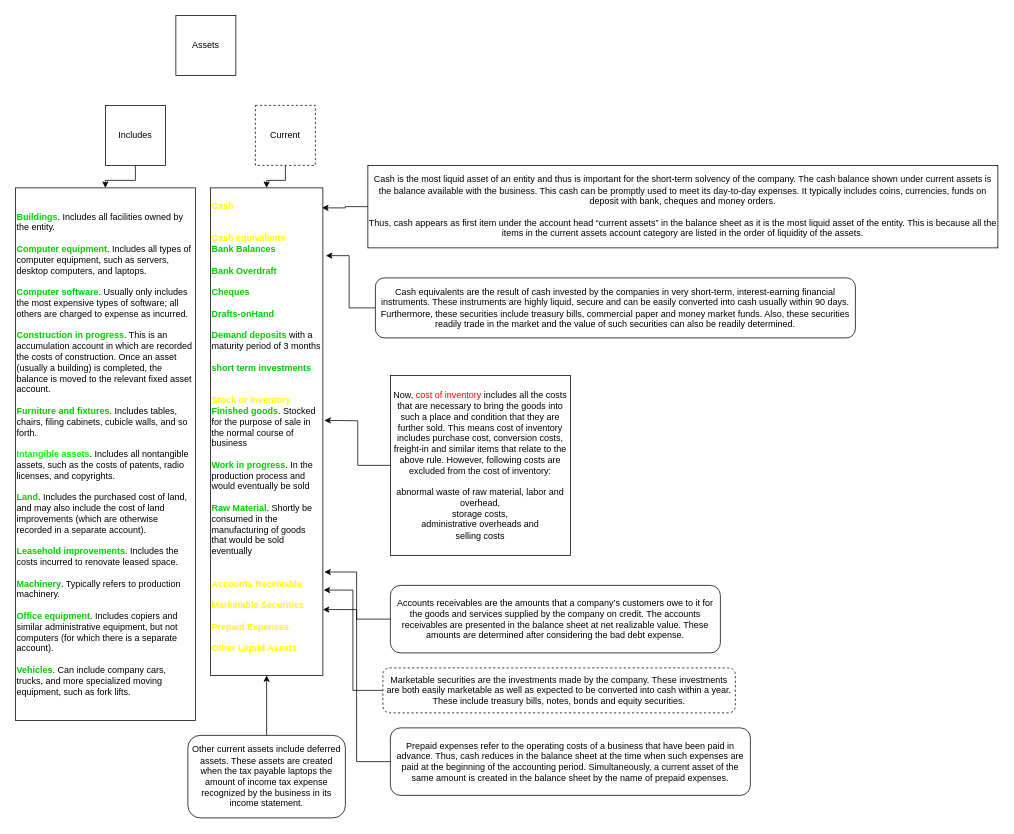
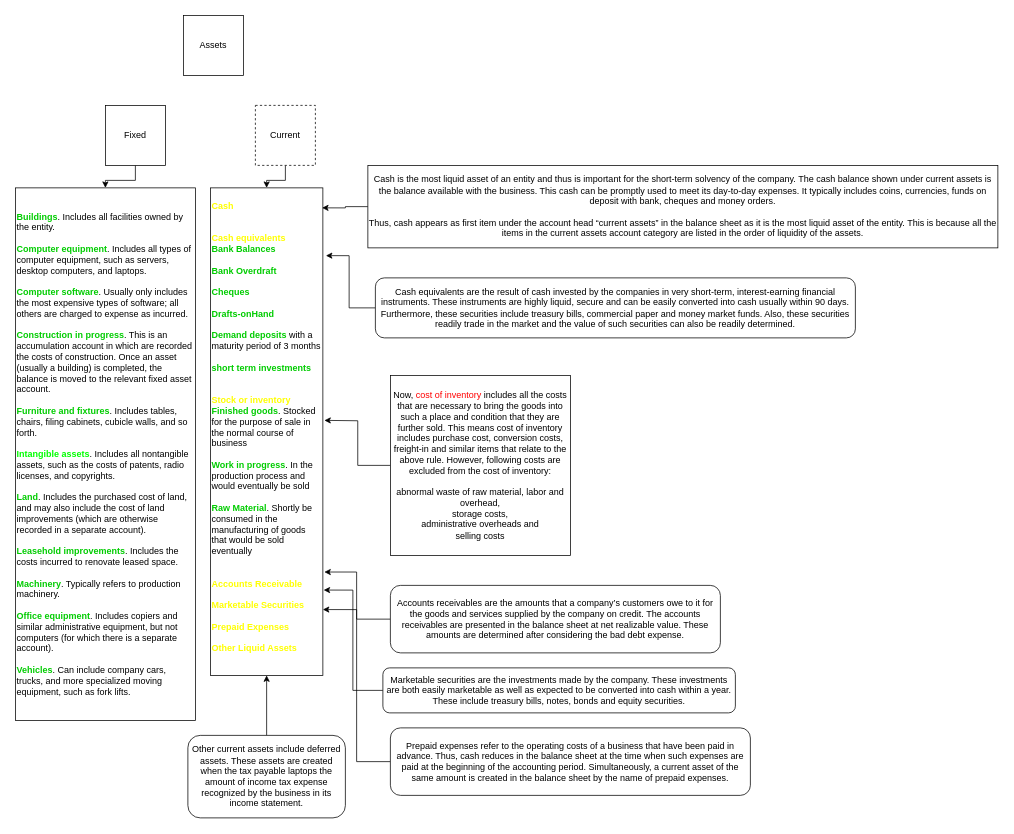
  <mxCell id="0" />
  <mxCell id="1" parent="0" />
- <mxCell id="2" value="Assets" style="whiteSpace=wrap;html=1;aspect=fixed;" parent="1" vertex="1"><mxGeometry x="234" y="20" width="80" height="80" as="geometry" /></mxCell>
+ <mxCell id="2" value="Assets" style="whiteSpace=wrap;html=1;aspect=fixed;" parent="1" vertex="1"><mxGeometry x="244" y="20" width="80" height="80" as="geometry" /></mxCell>
  <mxCell id="3" style="edgeStyle=orthogonalEdgeStyle;rounded=0;orthogonalLoop=1;jettySize=auto;html=1;" parent="1" source="4" target="7" edge="1"><mxGeometry relative="1" as="geometry" /></mxCell>
- <mxCell id="4" value="Includes" style="whiteSpace=wrap;html=1;aspect=fixed;" parent="1" vertex="1"><mxGeometry x="140" y="140" width="80" height="80" as="geometry" /></mxCell>
+ <mxCell id="4" value="Fixed" style="whiteSpace=wrap;html=1;aspect=fixed;" parent="1" vertex="1"><mxGeometry x="140" y="140" width="80" height="80" as="geometry" /></mxCell>
  <mxCell id="5" style="edgeStyle=orthogonalEdgeStyle;rounded=0;orthogonalLoop=1;jettySize=auto;html=1;entryX=0.5;entryY=0;entryDx=0;entryDy=0;" parent="1" source="6" target="8" edge="1"><mxGeometry relative="1" as="geometry" /></mxCell>
  <mxCell id="6" value="Current" style="whiteSpace=wrap;html=1;aspect=fixed;dashed=1;" parent="1" vertex="1"><mxGeometry x="340" y="140" width="80" height="80" as="geometry" /></mxCell>
  <mxCell id="7" value="&lt;div&gt;&lt;div&gt;&lt;b&gt;&lt;font color=&quot;#00cc00&quot;&gt;Buildings&lt;/font&gt;&lt;/b&gt;. Includes all facilities owned by the entity.&lt;/div&gt;&lt;div&gt;&lt;br&gt;&lt;/div&gt;&lt;div&gt;&lt;b&gt;&lt;font color=&quot;#00cc00&quot;&gt;Computer equipment&lt;/font&gt;&lt;/b&gt;. Includes all types of computer equipment, such as servers, desktop computers, and laptops.&lt;/div&gt;&lt;div&gt;&lt;br&gt;&lt;/div&gt;&lt;div&gt;&lt;font color=&quot;#00cc00&quot;&gt;&lt;b&gt;Computer software&lt;/b&gt;&lt;/font&gt;. Usually only includes the most expensive types of software; all others are charged to expense as incurred.&lt;/div&gt;&lt;div&gt;&lt;br&gt;&lt;/div&gt;&lt;div&gt;&lt;b&gt;&lt;font color=&quot;#00cc00&quot;&gt;Construction in progress&lt;/font&gt;&lt;/b&gt;. This is an accumulation account in which are recorded the costs of construction. Once an asset (usually a building) is completed, the balance is moved to the relevant fixed asset account.&lt;/div&gt;&lt;div&gt;&lt;br&gt;&lt;/div&gt;&lt;div&gt;&lt;b&gt;&lt;font color=&quot;#00cc00&quot;&gt;Furniture and fixtures&lt;/font&gt;&lt;/b&gt;. Includes tables, chairs, filing cabinets, cubicle walls, and so forth.&lt;/div&gt;&lt;div&gt;&lt;br&gt;&lt;/div&gt;&lt;div&gt;&lt;b&gt;&lt;font color=&quot;#00ff00&quot;&gt;Intangible assets&lt;/font&gt;&lt;/b&gt;. Includes all nontangible assets, such as the costs of patents, radio licenses, and copyrights.&lt;/div&gt;&lt;div&gt;&lt;br&gt;&lt;/div&gt;&lt;div&gt;&lt;b&gt;&lt;font color=&quot;#00cc00&quot;&gt;Land&lt;/font&gt;&lt;/b&gt;. Includes the purchased cost of land, and may also include the cost of land improvements (which are otherwise recorded in a separate account).&lt;/div&gt;&lt;div&gt;&lt;br&gt;&lt;/div&gt;&lt;div&gt;&lt;font color=&quot;#00cc00&quot;&gt;&lt;b&gt;Leasehold improvements&lt;/b&gt;&lt;/font&gt;. Includes the costs incurred to renovate leased space.&lt;/div&gt;&lt;div&gt;&lt;br&gt;&lt;/div&gt;&lt;div&gt;&lt;font color=&quot;#00cc00&quot;&gt;&lt;b&gt;Machinery&lt;/b&gt;&lt;/font&gt;. Typically refers to production machinery.&lt;/div&gt;&lt;div&gt;&lt;br&gt;&lt;/div&gt;&lt;div&gt;&lt;b&gt;&lt;font color=&quot;#00cc00&quot;&gt;Office equipment&lt;/font&gt;&lt;/b&gt;. Includes copiers and similar administrative equipment, but not computers (for which there is a separate account).&lt;/div&gt;&lt;div&gt;&lt;br&gt;&lt;/div&gt;&lt;div&gt;&lt;b&gt;&lt;font color=&quot;#00cc00&quot;&gt;Vehicles&lt;/font&gt;&lt;/b&gt;. Can include company cars, trucks, and more specialized moving equipment, such as fork lifts.&lt;/div&gt;&lt;/div&gt;" style="rounded=0;whiteSpace=wrap;html=1;align=left;" parent="1" vertex="1"><mxGeometry x="20" y="250" width="240" height="710" as="geometry" /></mxCell>
  <mxCell id="8" value="&lt;font color=&quot;#ffff00&quot;&gt;&lt;b&gt;Cash&lt;br&gt;&lt;br&gt;&lt;br&gt;Cash equivalents&lt;/b&gt;&lt;/font&gt;&lt;br&gt;&lt;font color=&quot;#00cc00&quot;&gt;&lt;b&gt;Bank Balances&lt;br&gt;&lt;br&gt;Bank Overdraft&lt;br&gt;&lt;br&gt;Cheques&lt;br&gt;&lt;br&gt;Drafts-onHand&lt;br&gt;&lt;br&gt;Demand deposits&lt;/b&gt;&lt;/font&gt; with a&amp;nbsp; &lt;br&gt;maturity period of 3 months&lt;br&gt;&lt;br&gt;&lt;b&gt;&lt;font color=&quot;#00cc00&quot;&gt;short term investments&lt;/font&gt;&lt;/b&gt;&lt;br&gt;&lt;br&gt;&lt;br&gt;&lt;font color=&quot;#ffff00&quot;&gt;&lt;b&gt;Stock or inventory&lt;/b&gt;&lt;/font&gt;&lt;br&gt;&lt;b&gt;&lt;font color=&quot;#00cc00&quot;&gt;Finished goods&lt;/font&gt;&lt;/b&gt;.&amp;nbsp;Stocked for the purpose of sale in the normal course of business&lt;br&gt;&lt;br&gt;&lt;b&gt;&lt;font color=&quot;#00cc00&quot;&gt;Work in progress&lt;/font&gt;&lt;/b&gt;.&amp;nbsp;In the production process and would eventually be sold&lt;br&gt;&lt;br&gt;&lt;font color=&quot;#00cc00&quot;&gt;&lt;b&gt;Raw Material&lt;/b&gt;&lt;/font&gt;.&amp;nbsp;Shortly be consumed in the manufacturing of goods that would be sold eventually&lt;br&gt;&lt;br&gt;&lt;br&gt;&lt;font color=&quot;#ffff00&quot;&gt;&lt;b&gt;Accounts Receivable&lt;br&gt;&lt;br&gt;Marketable Securities&lt;br&gt;&lt;br&gt;Prepaid Expenses&lt;br&gt;&lt;br&gt;Other Liquid Assets&lt;/b&gt;&lt;/font&gt;&lt;br&gt;&lt;ul&gt;&lt;/ul&gt;" style="rounded=0;whiteSpace=wrap;html=1;align=left;" parent="1" vertex="1"><mxGeometry x="280" y="250" width="150" height="650" as="geometry" /></mxCell>
  <mxCell id="9" style="edgeStyle=orthogonalEdgeStyle;rounded=0;orthogonalLoop=1;jettySize=auto;html=1;" parent="1" source="10" edge="1"><mxGeometry relative="1" as="geometry"><mxPoint x="432" y="560" as="targetPoint" /></mxGeometry></mxCell>
  <mxCell id="10" value="&lt;div&gt;Now, &lt;font color=&quot;#ff0000&quot;&gt;cost of inventory&lt;/font&gt; includes all the costs that are necessary to bring the goods into such a place and condition that they are further sold. This means cost of inventory includes purchase cost, conversion costs, freight-in and similar items that relate to the above rule. However, following costs are excluded from the cost of inventory:&lt;/div&gt;&lt;div&gt;&lt;br&gt;&lt;/div&gt;&lt;div&gt;abnormal waste of raw material, labor and overhead,&lt;/div&gt;&lt;div&gt;storage costs,&lt;/div&gt;&lt;div&gt;administrative overheads and&lt;/div&gt;&lt;div&gt;selling costs&lt;/div&gt;" style="whiteSpace=wrap;html=1;aspect=fixed;" parent="1" vertex="1"><mxGeometry x="520" y="500" width="240" height="240" as="geometry" /></mxCell>
  <mxCell id="11" style="edgeStyle=orthogonalEdgeStyle;rounded=0;orthogonalLoop=1;jettySize=auto;html=1;entryX=0.993;entryY=0.041;entryDx=0;entryDy=0;entryPerimeter=0;" parent="1" source="12" target="8" edge="1"><mxGeometry relative="1" as="geometry" /></mxCell>
  <mxCell id="12" value="&lt;div&gt;Cash is the most liquid asset of an entity and thus is important for the short-term solvency of the company. The cash balance shown under current assets is the balance available with the business. This cash can be promptly used to meet its day-to-day expenses. It typically includes coins, currencies, funds on deposit with bank, cheques and money orders.&lt;/div&gt;&lt;div&gt;&lt;br&gt;&lt;/div&gt;&lt;div&gt;Thus, cash appears as first item under the account head “current assets” in the balance sheet as it is the most liquid asset of the entity. This is because all the items in the current assets account category are listed in the order of liquidity of the assets.&lt;/div&gt;" style="rounded=0;whiteSpace=wrap;html=1;" parent="1" vertex="1"><mxGeometry x="490" y="220" width="840" height="110" as="geometry" /></mxCell>
  <mxCell id="13" style="edgeStyle=orthogonalEdgeStyle;rounded=0;orthogonalLoop=1;jettySize=auto;html=1;entryX=1.027;entryY=0.139;entryDx=0;entryDy=0;entryPerimeter=0;" parent="1" source="14" target="8" edge="1"><mxGeometry relative="1" as="geometry" /></mxCell>
  <mxCell id="14" value="Cash equivalents are the result of cash invested by the companies in very short-term, interest-earning financial instruments. These instruments are highly liquid, secure and can be easily converted into cash usually within 90 days. Furthermore, these securities include treasury bills, commercial paper and money market funds. Also, these securities readily trade in the market and the value of such securities can also be readily determined." style="rounded=1;whiteSpace=wrap;html=1;" parent="1" vertex="1"><mxGeometry x="500" y="370" width="640" height="80" as="geometry" /></mxCell>
  <mxCell id="15" style="edgeStyle=orthogonalEdgeStyle;rounded=0;orthogonalLoop=1;jettySize=auto;html=1;entryX=1.013;entryY=0.788;entryDx=0;entryDy=0;entryPerimeter=0;" parent="1" source="16" target="8" edge="1"><mxGeometry relative="1" as="geometry" /></mxCell>
  <mxCell id="16" value="Accounts receivables are the amounts that a company’s customers owe to it for the goods and services supplied by the company on credit. The accounts receivables are presented in the balance sheet at net realizable value. These amounts are determined after considering the bad debt expense." style="rounded=1;whiteSpace=wrap;html=1;" parent="1" vertex="1"><mxGeometry x="520" y="780" width="440" height="90" as="geometry" /></mxCell>
  <mxCell id="17" style="edgeStyle=orthogonalEdgeStyle;rounded=0;orthogonalLoop=1;jettySize=auto;html=1;entryX=1.007;entryY=0.825;entryDx=0;entryDy=0;entryPerimeter=0;" parent="1" source="18" target="8" edge="1"><mxGeometry relative="1" as="geometry" /></mxCell>
- <mxCell id="18" value="Marketable securities are the investments made by the company. These investments are both easily marketable as well as expected to be converted into cash within a year. These include treasury bills, notes, bonds and equity securities." style="rounded=1;whiteSpace=wrap;html=1;dashed=1;" parent="1" vertex="1"><mxGeometry x="510" y="890" width="470" height="60" as="geometry" /></mxCell>
+ <mxCell id="18" value="Marketable securities are the investments made by the company. These investments are both easily marketable as well as expected to be converted into cash within a year. These include treasury bills, notes, bonds and equity securities." style="rounded=1;whiteSpace=wrap;html=1;" parent="1" vertex="1"><mxGeometry x="510" y="890" width="470" height="60" as="geometry" /></mxCell>
  <mxCell id="19" style="edgeStyle=orthogonalEdgeStyle;rounded=0;orthogonalLoop=1;jettySize=auto;html=1;entryX=1;entryY=0.865;entryDx=0;entryDy=0;entryPerimeter=0;" parent="1" source="20" target="8" edge="1"><mxGeometry relative="1" as="geometry" /></mxCell>
  <mxCell id="20" value="Prepaid expenses refer to the operating costs of a business that have been paid in advance. Thus, cash reduces in the balance sheet at the time when such expenses are paid at the beginning of the accounting period. Simultaneously, a current asset of the same amount is created in the balance sheet by the name of prepaid expenses." style="rounded=1;whiteSpace=wrap;html=1;" parent="1" vertex="1"><mxGeometry x="520" y="970" width="480" height="90" as="geometry" /></mxCell>
  <mxCell id="21" style="edgeStyle=orthogonalEdgeStyle;rounded=0;orthogonalLoop=1;jettySize=auto;html=1;entryX=0.5;entryY=1;entryDx=0;entryDy=0;" parent="1" source="22" target="8" edge="1"><mxGeometry relative="1" as="geometry" /></mxCell>
  <mxCell id="22" value="Other current assets include deferred assets. These assets are created when the tax payable laptops the amount of income tax expense recognized by the business in its income statement." style="rounded=1;whiteSpace=wrap;html=1;" parent="1" vertex="1"><mxGeometry x="250" y="980" width="210" height="110" as="geometry" /></mxCell>
